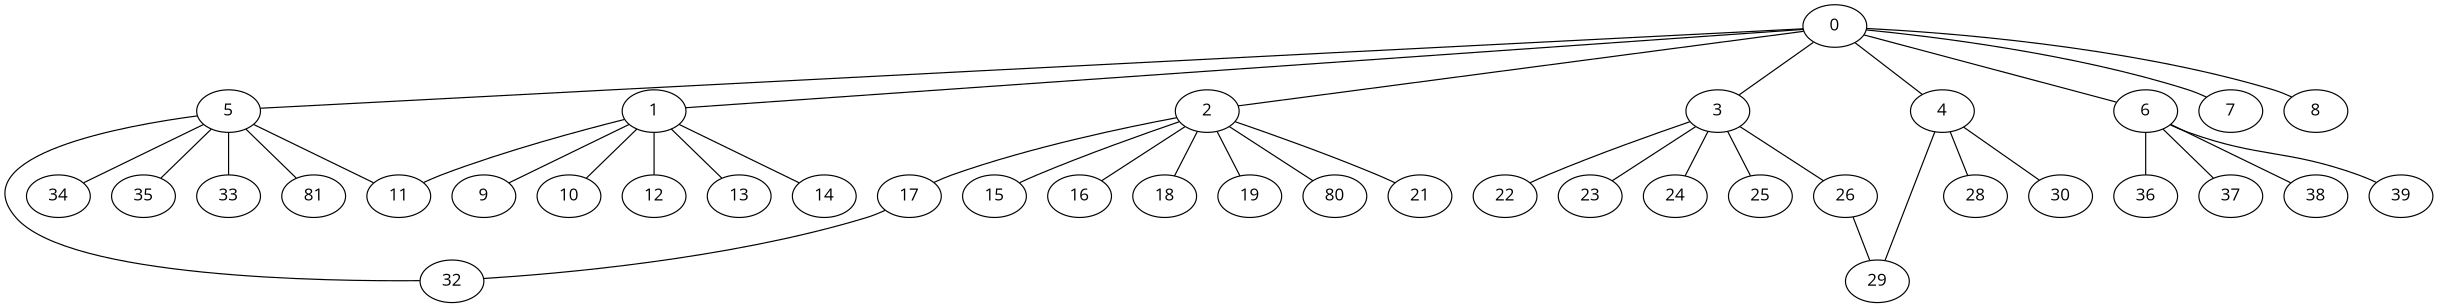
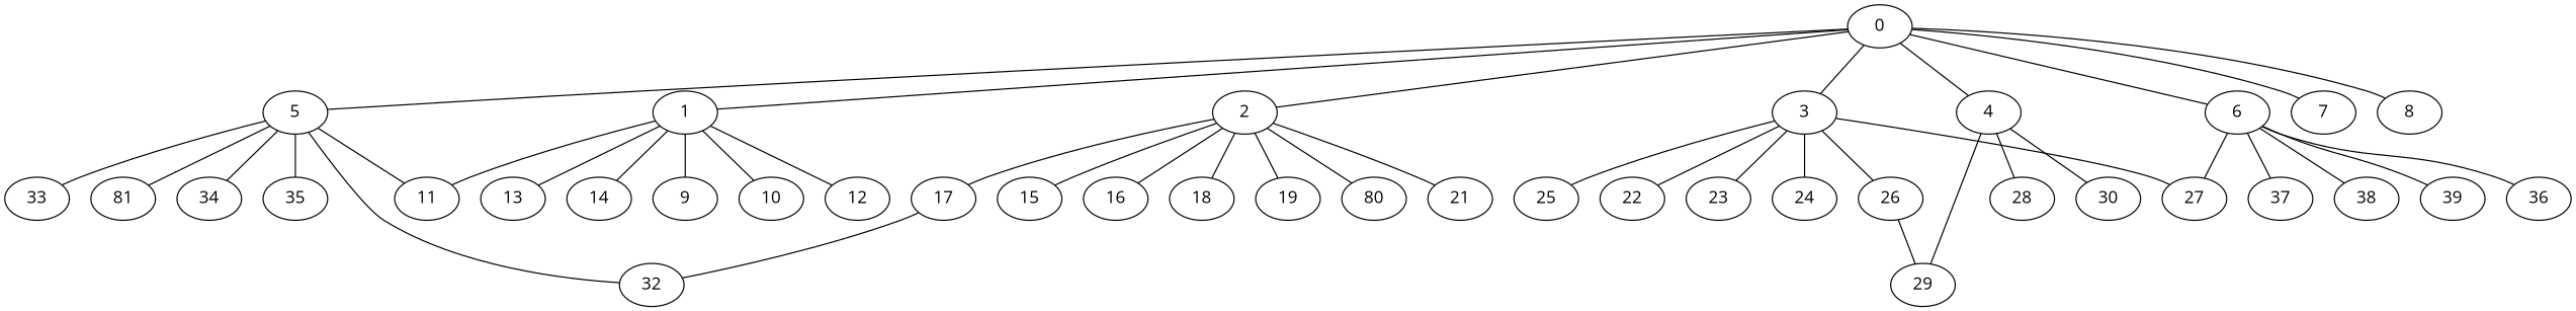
  graph {
    fontname="Open Sans"
    node [fontname="Open Sans"]
    edge [fontname="Open Sans"]
    0
    1
    2
    3
    4
    5
    6
    7
    8
    9
    10
    11
    12
    13
    14
    15
    16
    17
    18
    19
    n21 [label=80]
    21
    22
    23
    24
    25
    26
+   27
    28
    29
    30
    32
    34
    35
    33
    n36 [label=81]
    36
    37
    38
    39
    0 -- 1
    0 -- 2
    0 -- 3
    0 -- 4
    0 -- 5
    0 -- 6
    0 -- 7
    0 -- 8
    1 -- 9
    1 -- 10
    1 -- 11
    1 -- 12
    1 -- 13
    1 -- 14
    2 -- 15
    2 -- 16
    2 -- 17
    2 -- 18
    2 -- 19
    2 -- n21
    2 -- 21
    3 -- 22
    3 -- 23
    3 -- 24
    3 -- 25
    3 -- 26
+   3 -- 27
    4 -- 28
    4 -- 29
    4 -- 30
    5 -- 11
    5 -- 32
    5 -- 34
    5 -- 35
    5 -- 33
    5 -- n36
+   6 -- 27
    6 -- 36
    6 -- 37
    6 -- 38
    6 -- 39
    17 -- 32
    26 -- 29
  }
